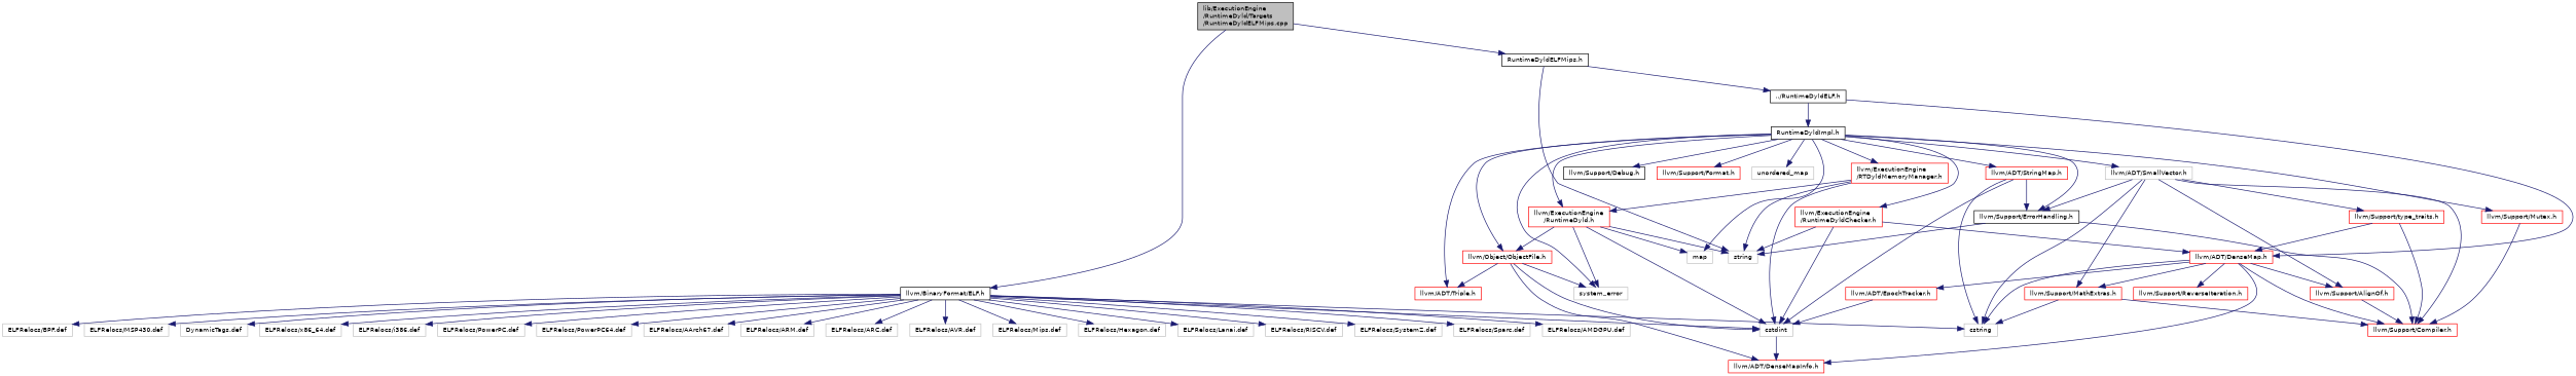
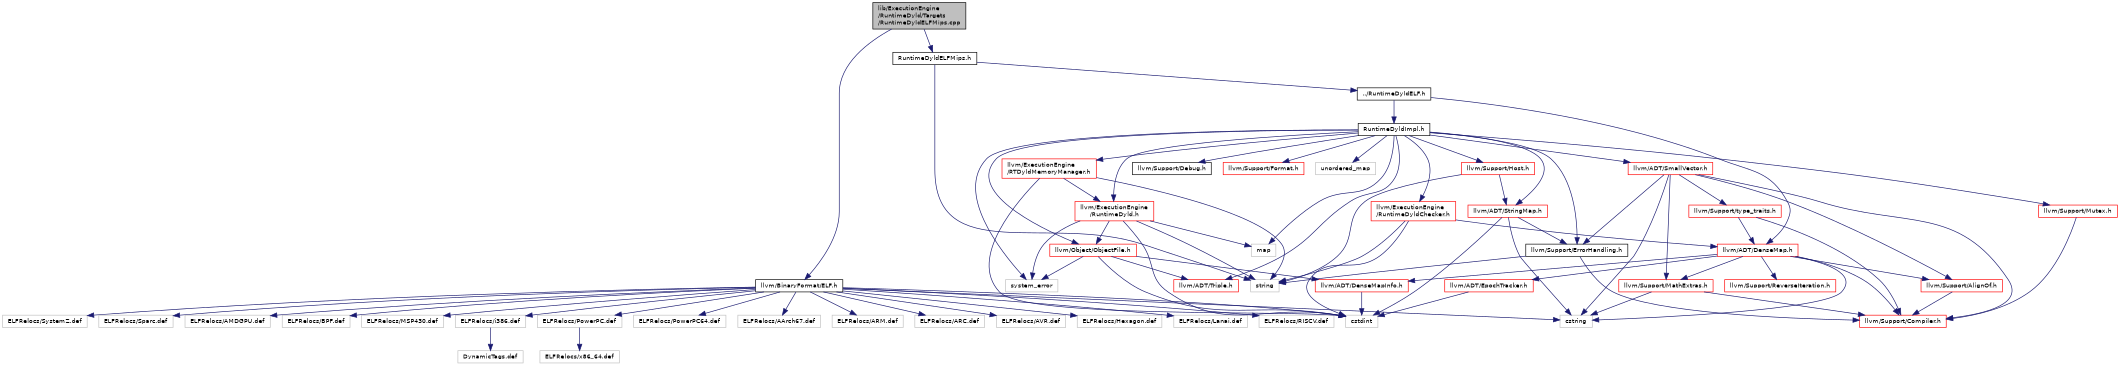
  digraph {
    node [color=grey75 fontname=Helvetica fontsize=10 shape=box]
    edge [color=midnightblue fontname=Helvetica fontsize=10 labelfontname=Helvetica labelfontsize=10 style=solid]
    n1 [color=black fillcolor=grey75 fontcolor=black height=0.2 label="lib/ExecutionEngine\l/RuntimeDyld/Targets\l/RuntimeDyldELFMips.cpp" style=filled width=0.4]
    n2 [color=black height=0.2 label="RuntimeDyldELFMips.h" width=0.4]
    n3 [color=black height=0.2 label="llvm/BinaryFormat/ELF.h" width=0.4]
    n4 [color=black height=0.2 label="../RuntimeDyldELF.h" width=0.4]
    n5 [height=0.2 label=string width=0.4]
    n6 [height=0.2 label=cstring width=0.4]
    n7 [height=0.2 label=cstdint width=0.4]
    n8 [height=0.2 label="ELFRelocs/x86_64.def" width=0.4]
    n9 [height=0.2 label="ELFRelocs/i386.def" width=0.4]
    n10 [height=0.2 label="ELFRelocs/PowerPC.def" width=0.4]
    n11 [height=0.2 label="ELFRelocs/PowerPC64.def" width=0.4]
    n12 [height=0.2 label="ELFRelocs/AArch67.def" width=0.4]
    n13 [height=0.2 label="ELFRelocs/ARM.def" width=0.4]
    n14 [height=0.2 label="ELFRelocs/ARC.def" width=0.4]
    n15 [height=0.2 label="ELFRelocs/AVR.def" width=0.4]
-   n16 [height=0.2 label="ELFRelocs/Mips.def" width=0.4]
    n17 [height=0.2 label="ELFRelocs/Hexagon.def" width=0.4]
    n18 [height=0.2 label="ELFRelocs/Lanai.def" width=0.4]
    n19 [height=0.2 label="ELFRelocs/RISCV.def" width=0.4]
    n20 [height=0.2 label="ELFRelocs/SystemZ.def" width=0.4]
    n21 [height=0.2 label="ELFRelocs/Sparc.def" width=0.4]
    n22 [height=0.2 label="ELFRelocs/AMDGPU.def" width=0.4]
    n23 [height=0.2 label="ELFRelocs/BPF.def" width=0.4]
    n24 [height=0.2 label="ELFRelocs/MSP430.def" width=0.4]
    n25 [height=0.2 label="DynamicTags.def" width=0.4]
    n26 [color=black height=0.2 label="RuntimeDyldImpl.h" width=0.4]
    n27 [color=red height=0.2 label="llvm/ADT/DenseMap.h" width=0.4]
-   n28 [height=0.2 label="llvm/ADT/SmallVector.h" width=0.4]
+   n28 [color=red height=0.2 label="llvm/ADT/SmallVector.h" width=0.4]
    n29 [color=black height=0.2 label="llvm/Support/ErrorHandling.h" width=0.4]
    n30 [color=red height=0.2 label="llvm/ADT/StringMap.h" width=0.4]
    n31 [color=red height=0.2 label="llvm/ADT/Triple.h" width=0.4]
    n32 [color=red height=0.2 label="llvm/ExecutionEngine\l/RTDyldMemoryManager.h" width=0.4]
    n33 [color=red height=0.2 label="llvm/ExecutionEngine\l/RuntimeDyld.h" width=0.4]
    n34 [color=red height=0.2 label="llvm/Object/ObjectFile.h" width=0.4]
    n35 [height=0.2 label=system_error width=0.4]
    n36 [height=0.2 label=map width=0.4]
    n37 [color=red height=0.2 label="llvm/ExecutionEngine\l/RuntimeDyldChecker.h" width=0.4]
    n38 [color=black height=0.2 label="llvm/Support/Debug.h" width=0.4]
    n39 [color=red height=0.2 label="llvm/Support/Format.h" width=0.4]
+   n40 [color=red height=0.2 label="llvm/Support/Host.h" width=0.4]
    n41 [color=red height=0.2 label="llvm/Support/Mutex.h" width=0.4]
    n42 [height=0.2 label=unordered_map width=0.4]
    n43 [color=red height=0.2 label="llvm/Support/AlignOf.h" width=0.4]
    n44 [color=red height=0.2 label="llvm/Support/Compiler.h" width=0.4]
    n45 [color=red height=0.2 label="llvm/Support/MathExtras.h" width=0.4]
    n46 [color=red height=0.2 label="llvm/ADT/DenseMapInfo.h" width=0.4]
    n47 [color=red height=0.2 label="llvm/ADT/EpochTracker.h" width=0.4]
    n48 [color=red height=0.2 label="llvm/Support/ReverseIteration.h" width=0.4]
    n49 [color=red height=0.2 label="llvm/Support/type_traits.h" width=0.4]
    n1 -> n2
    n1 -> n3
    n2 -> n4
    n2 -> n5
    n3 -> n6
    n3 -> n7
-   n3 -> n8
+   n10 -> n8
    n3 -> n9
    n3 -> n10
    n3 -> n11
    n3 -> n12
    n3 -> n13
    n3 -> n14
    n3 -> n15
-   n3 -> n16
    n3 -> n17
    n3 -> n18
    n3 -> n19
    n3 -> n20
    n3 -> n21
    n3 -> n22
    n3 -> n23
    n3 -> n24
-   n3 -> n25
+   n9 -> n25
    n4 -> n26
    n4 -> n27
    n26 -> n28
    n26 -> n29
    n26 -> n30
    n26 -> n31
    n26 -> n32
    n26 -> n33
    n26 -> n34
    n26 -> n35
    n26 -> n36
    n26 -> n37
    n26 -> n38
    n26 -> n39
+   n26 -> n40
    n26 -> n41
    n26 -> n42
    n27 -> n6
    n27 -> n43
    n27 -> n44
    n27 -> n45
    n27 -> n46
    n27 -> n47
    n27 -> n48
    n28 -> n6
    n28 -> n29
    n28 -> n43
    n28 -> n44
    n28 -> n45
    n28 -> n49
    n29 -> n5
    n29 -> n44
    n30 -> n6
    n30 -> n7
    n30 -> n29
    n32 -> n5
    n32 -> n7
    n32 -> n33
    n33 -> n5
    n33 -> n7
    n33 -> n34
    n33 -> n35
    n33 -> n36
    n34 -> n7
    n34 -> n31
    n34 -> n35
    n34 -> n46
    n37 -> n5
    n37 -> n7
    n37 -> n27
+   n40 -> n5
+   n40 -> n30
    n41 -> n44
    n43 -> n44
    n45 -> n6
    n45 -> n44
-   n7 -> n46
+   n46 -> n7
    n47 -> n7
    n49 -> n27
    n49 -> n44
  }
